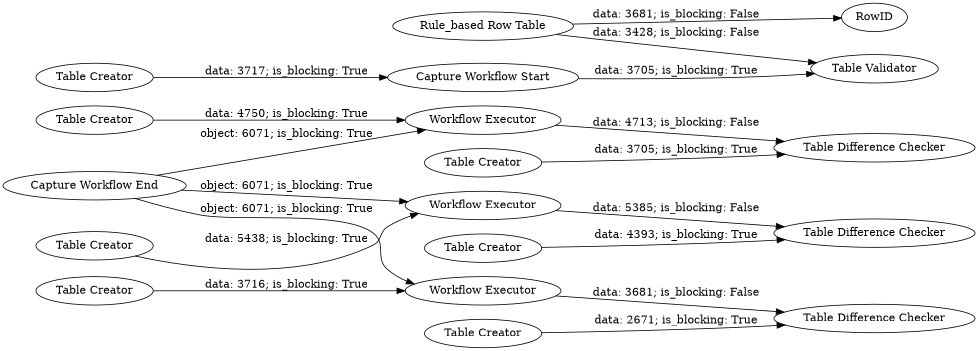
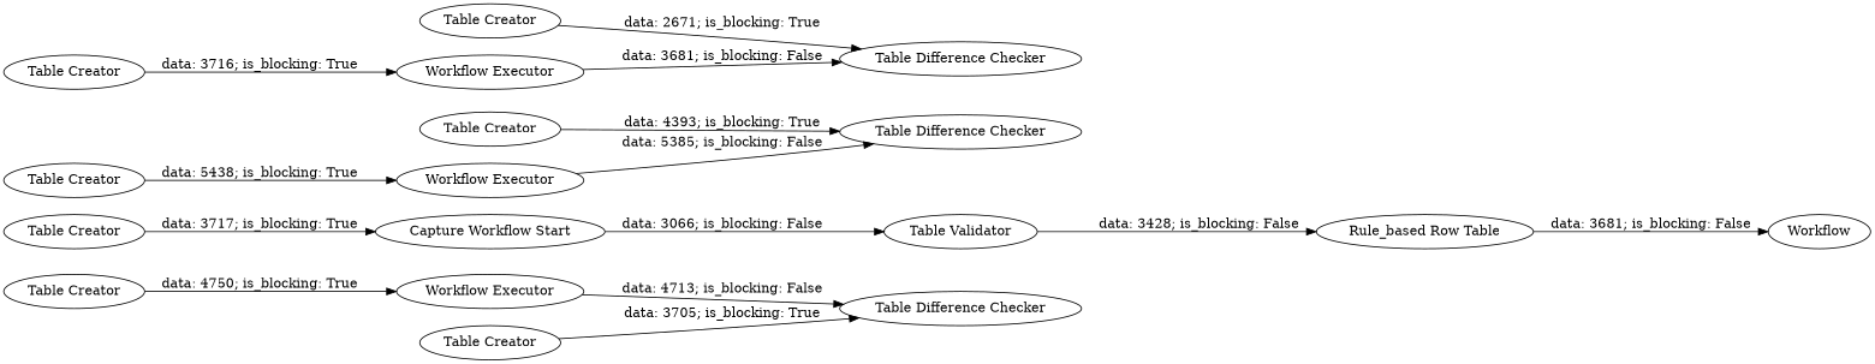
  digraph {
    rankdir=LR
    n1 [label="Table Creator"]
    n2 [label="Workflow Executor"]
    n3 [label="Table Difference Checker"]
-   n4 [label=RowID]
-   n5 [label="Capture Workflow End"]
+   n4 [label=Workflow]
    n6 [label="Workflow Executor"]
    n7 [label="Workflow Executor"]
    n8 [label="Table Creator"]
    n9 [label="Table Difference Checker"]
    n10 [label="Table Difference Checker"]
    n11 [label="Table Creator"]
    n12 [label="Capture Workflow Start"]
    n13 [label="Table Validator"]
    n14 [label="Rule_based Row Table"]
    n15 [label="Table Creator"]
    n16 [label="Table Creator"]
    n17 [label="Table Creator"]
    n18 [label="Table Creator"]
    n1 -> n2 [label="data: 4750; is_blocking: True"]
    n2 -> n3 [label="data: 4713; is_blocking: False"]
-   n5 -> n2 [label="object: 6071; is_blocking: True"]
-   n5 -> n6 [label="object: 6071; is_blocking: True"]
-   n5 -> n7 [label="object: 6071; is_blocking: True"]
    n6 -> n9 [label="data: 5385; is_blocking: False"]
    n7 -> n10 [label="data: 3681; is_blocking: False"]
    n8 -> n3 [label="data: 3705; is_blocking: True"]
    n11 -> n7 [label="data: 3716; is_blocking: True"]
-   n12 -> n13 [label="data: 3705; is_blocking: True"]
-   n14 -> n13 [label="data: 3428; is_blocking: False"]
+   n12 -> n13 [label="data: 3066; is_blocking: False"]
+   n13 -> n14 [label="data: 3428; is_blocking: False"]
    n14 -> n4 [label="data: 3681; is_blocking: False"]
    n15 -> n9 [label="data: 4393; is_blocking: True"]
    n16 -> n12 [label="data: 3717; is_blocking: True"]
    n17 -> n10 [label="data: 2671; is_blocking: True"]
    n18 -> n6 [label="data: 5438; is_blocking: True"]
  }
